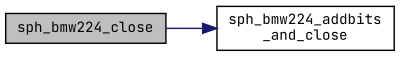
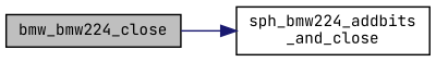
  digraph {
    rankdir=LR
    fontname="JetBrains Mono"
    node [color=black fontname="JetBrains Mono" fontsize=10 shape=record style=filled]
-   n1 [fillcolor=grey75 fontcolor=black height=0.2 label=sph_bmw224_close width=0.4]
+   n1 [fillcolor=grey75 fontcolor=black height=0.2 label=bmw_bmw224_close width=0.4]
    n2 [fillcolor=white height=0.2 label="sph_bmw224_addbits\l_and_close" width=0.4]
    n1 -> n2 [color=midnightblue fontname="JetBrains Mono" fontsize=10 labelfontname=Helvetica labelfontsize=10 style=solid]
  }
